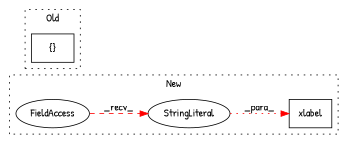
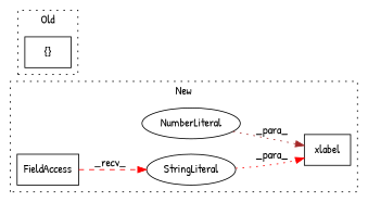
  digraph {
    fontname="Patrick Hand"
    rankdir=LR
    node [fontname="Patrick Hand" l=2 shape=box]
    edge [color=red fontname="Patrick Hand" style=dotted]
    n1 [a=32 l="7,1" label=xlabel s="2778,2809"]
-   n3 [a=22 l=10 label=FieldAccess s=2760 shape=ellipse]
+   n2 [a=34 label=NumberLiteral s=2807 shape=ellipse]
+   n3 [a=22 l=10 label=FieldAccess s=2760]
    n4 [a=45 l=21 label=StringLiteral s=2785 shape=ellipse]
    n5 [a=4 label="{}" s=2245]
    subgraph cluster_1 {
      label=New
      style=dotted
      n1
+     n2
      n3
      n4
    }
    subgraph cluster_2 {
      label=Old
      style=dotted
      n5
    }
+   n2 -> n1 [color=brown label=_para_]
    n3 -> n4 [label=_recv_ style=dashed]
    n4 -> n1 [label=_para_]
  }
